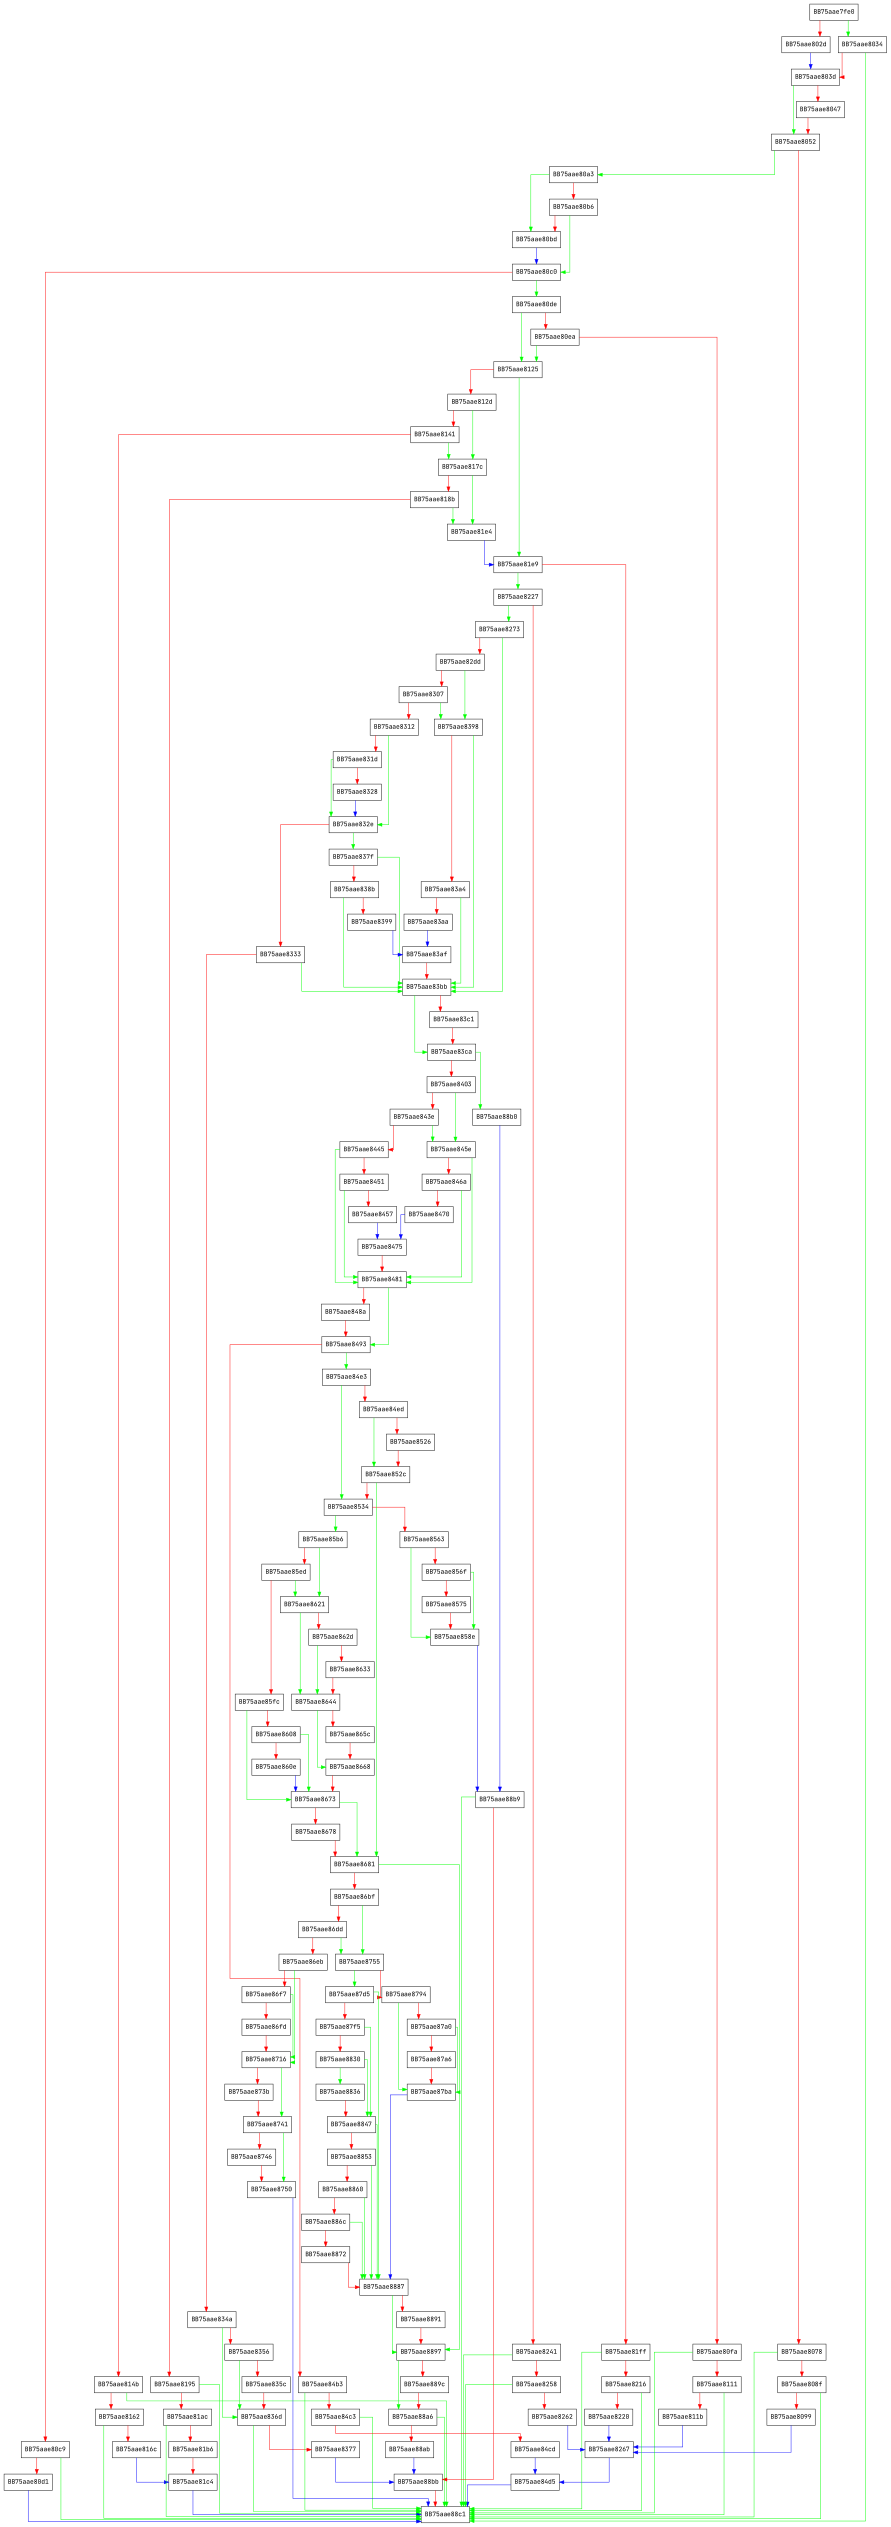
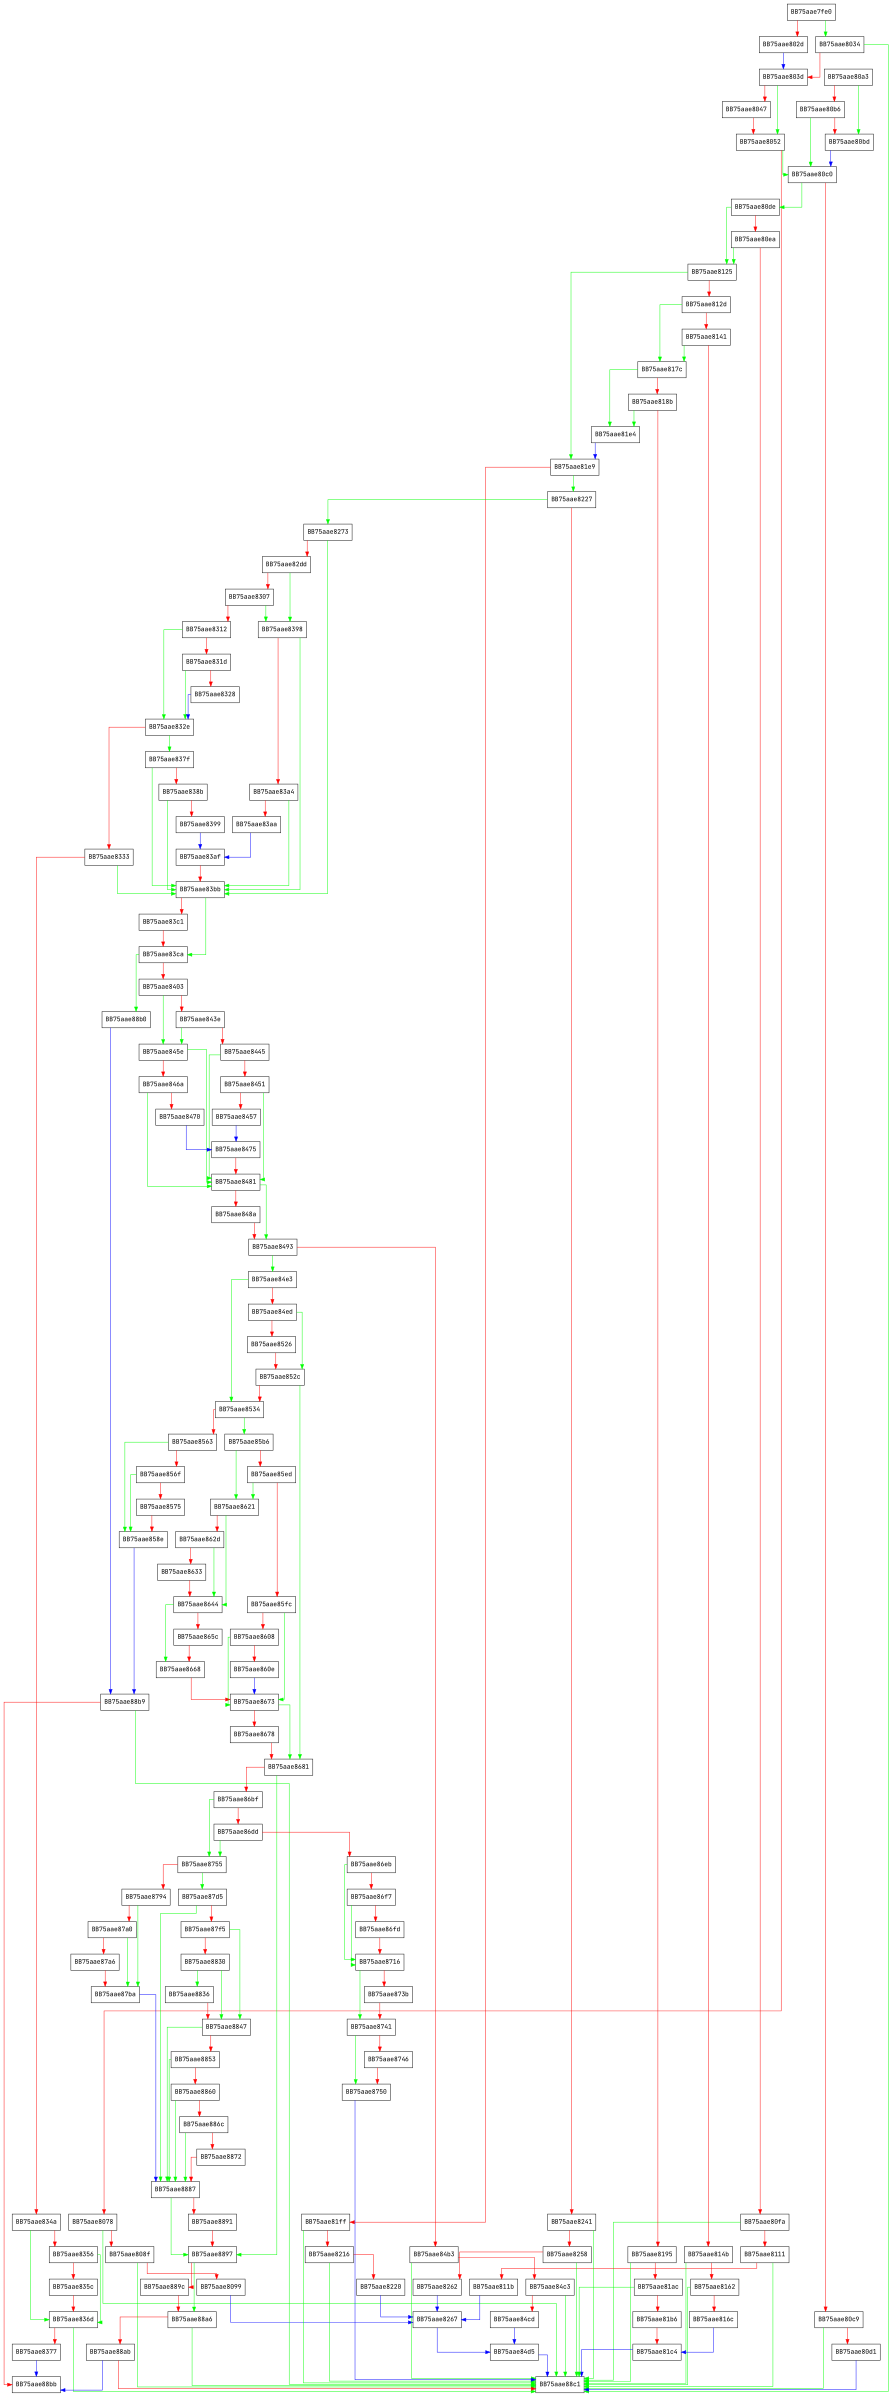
  digraph {
    fontname="JetBrains Mono"
    splines=ortho
    node [fontname="JetBrains Mono" shape=box]
    edge [color=red fontname="JetBrains Mono"]
    BB75aae7fe0
    BB75aae8034
    BB75aae802d
    BB75aae803d
    BB75aae88c1
    BB75aae8052
    BB75aae8047
    BB75aae80a3
    BB75aae8078
    BB75aae80bd
    BB75aae80b6
    BB75aae808f
    BB75aae80c0
    BB75aae8099
    BB75aae8267
    BB75aae84d5
    BB75aae80de
    BB75aae80c9
    BB75aae8125
    BB75aae80ea
    BB75aae80d1
    BB75aae81e9
    BB75aae812d
    BB75aae80fa
    BB75aae8227
    BB75aae81ff
    BB75aae817c
    BB75aae8141
    BB75aae8111
    BB75aae811b
    BB75aae8273
    BB75aae8241
    BB75aae8216
    BB75aae81e4
    BB75aae818b
    BB75aae814b
    BB75aae8195
    BB75aae8162
    BB75aae816c
    BB75aae81c4
    BB75aae81ac
    BB75aae81b6
    BB75aae83bb
    BB75aae82dd
    BB75aae8258
    BB75aae8220
    BB75aae83ca
    BB75aae83c1
    BB75aae8398
    BB75aae8307
    BB75aae8262
    BB75aae88b0
    BB75aae8403
    BB75aae83a4
    BB75aae8312
    BB75aae83aa
    BB75aae832e
    BB75aae831d
    BB75aae837f
    BB75aae8333
    BB75aae8328
    BB75aae838b
    BB75aae834a
    n64 [label=BB75aae8399]
    BB75aae836d
    BB75aae8356
    BB75aae8377
    BB75aae835c
    BB75aae88bb
    BB75aae83af
    BB75aae88b9
    BB75aae845e
    BB75aae843e
    BB75aae8481
    BB75aae846a
    BB75aae8445
    BB75aae8493
    BB75aae848a
    BB75aae8470
    BB75aae8451
    BB75aae8457
    BB75aae84e3
    BB75aae84b3
    BB75aae8475
    BB75aae8534
    BB75aae84ed
    BB75aae84c3
    BB75aae85b6
    BB75aae8563
    BB75aae852c
    BB75aae8526
    BB75aae84cd
    BB75aae8621
    BB75aae85ed
    BB75aae858e
    BB75aae856f
    BB75aae8681
    BB75aae8897
    BB75aae86bf
    BB75aae88a6
    BB75aae889c
    BB75aae8755
    BB75aae86dd
    BB75aae8644
    BB75aae862d
    BB75aae85fc
    BB75aae8575
    BB75aae8668
    BB75aae865c
    BB75aae8633
    BB75aae8673
    BB75aae8608
    BB75aae8678
    BB75aae860e
    BB75aae88ab
    BB75aae87d5
    BB75aae8794
    BB75aae86eb
    BB75aae8887
    BB75aae87f5
    BB75aae87ba
    BB75aae87a0
    BB75aae8716
    BB75aae86f7
    BB75aae8741
    BB75aae873b
    BB75aae86fd
    BB75aae8750
    BB75aae8746
    BB75aae8891
    BB75aae8847
    BB75aae8830
    BB75aae87a6
    BB75aae8853
    BB75aae8836
    BB75aae8860
    BB75aae886c
    BB75aae8872
    BB75aae7fe0 -> BB75aae8034 [color=green]
    BB75aae7fe0 -> BB75aae802d
    BB75aae8034 -> BB75aae803d
    BB75aae8034 -> BB75aae88c1 [color=green]
    BB75aae802d -> BB75aae803d [color=blue]
    BB75aae803d -> BB75aae8052 [color=green]
    BB75aae803d -> BB75aae8047
-   BB75aae8052 -> BB75aae80a3 [color=green]
+   BB75aae8052 -> BB75aae80c0 [color=green]
    BB75aae8052 -> BB75aae8078
    BB75aae8047 -> BB75aae8052
    BB75aae80a3 -> BB75aae80bd [color=green]
    BB75aae80a3 -> BB75aae80b6
    BB75aae8078 -> BB75aae88c1 [color=green]
    BB75aae8078 -> BB75aae808f
    BB75aae80bd -> BB75aae80c0 [color=blue]
    BB75aae80b6 -> BB75aae80bd
    BB75aae80b6 -> BB75aae80c0 [color=green]
    BB75aae808f -> BB75aae88c1 [color=green]
    BB75aae808f -> BB75aae8099
    BB75aae80c0 -> BB75aae80de [color=green]
    BB75aae80c0 -> BB75aae80c9
    BB75aae8099 -> BB75aae8267 [color=blue]
    BB75aae8267 -> BB75aae84d5 [color=blue]
    BB75aae84d5 -> BB75aae88c1 [color=blue]
    BB75aae80de -> BB75aae8125 [color=green]
    BB75aae80de -> BB75aae80ea
    BB75aae80c9 -> BB75aae88c1 [color=green]
    BB75aae80c9 -> BB75aae80d1
    BB75aae8125 -> BB75aae81e9 [color=green]
    BB75aae8125 -> BB75aae812d
    BB75aae80ea -> BB75aae8125 [color=green]
    BB75aae80ea -> BB75aae80fa
    BB75aae80d1 -> BB75aae88c1 [color=blue]
    BB75aae81e9 -> BB75aae8227 [color=green]
    BB75aae81e9 -> BB75aae81ff
    BB75aae812d -> BB75aae817c [color=green]
    BB75aae812d -> BB75aae8141
    BB75aae80fa -> BB75aae88c1 [color=green]
    BB75aae80fa -> BB75aae8111
    BB75aae8227 -> BB75aae8273 [color=green]
    BB75aae8227 -> BB75aae8241
    BB75aae81ff -> BB75aae88c1 [color=green]
    BB75aae81ff -> BB75aae8216
    BB75aae817c -> BB75aae81e4 [color=green]
    BB75aae817c -> BB75aae818b
    BB75aae8141 -> BB75aae817c [color=green]
    BB75aae8141 -> BB75aae814b
    BB75aae8111 -> BB75aae88c1 [color=green]
    BB75aae8111 -> BB75aae811b
    BB75aae811b -> BB75aae8267 [color=blue]
    BB75aae8273 -> BB75aae83bb [color=green]
    BB75aae8273 -> BB75aae82dd
    BB75aae8241 -> BB75aae88c1 [color=green]
    BB75aae8241 -> BB75aae8258
    BB75aae8216 -> BB75aae88c1 [color=green]
    BB75aae8216 -> BB75aae8220
    BB75aae81e4 -> BB75aae81e9 [color=blue]
    BB75aae818b -> BB75aae81e4 [color=green]
    BB75aae818b -> BB75aae8195
    BB75aae814b -> BB75aae88c1 [color=green]
    BB75aae814b -> BB75aae8162
    BB75aae8195 -> BB75aae88c1 [color=green]
    BB75aae8195 -> BB75aae81ac
    BB75aae8162 -> BB75aae88c1 [color=green]
    BB75aae8162 -> BB75aae816c
    BB75aae816c -> BB75aae81c4 [color=blue]
    BB75aae81c4 -> BB75aae88c1 [color=blue]
    BB75aae81ac -> BB75aae88c1 [color=green]
    BB75aae81ac -> BB75aae81b6
    BB75aae81b6 -> BB75aae81c4
    BB75aae83bb -> BB75aae83ca [color=green]
    BB75aae83bb -> BB75aae83c1
    BB75aae82dd -> BB75aae8398 [color=green]
    BB75aae82dd -> BB75aae8307
    BB75aae8258 -> BB75aae88c1 [color=green]
    BB75aae8258 -> BB75aae8262
    BB75aae8220 -> BB75aae8267 [color=blue]
    BB75aae83ca -> BB75aae88b0 [color=green]
    BB75aae83ca -> BB75aae8403
    BB75aae83c1 -> BB75aae83ca
    BB75aae8398 -> BB75aae83bb [color=green]
    BB75aae8398 -> BB75aae83a4
    BB75aae8307 -> BB75aae8398 [color=green]
    BB75aae8307 -> BB75aae8312
    BB75aae8262 -> BB75aae8267 [color=blue]
    BB75aae88b0 -> BB75aae88b9 [color=blue]
    BB75aae8403 -> BB75aae845e [color=green]
    BB75aae8403 -> BB75aae843e
    BB75aae83a4 -> BB75aae83bb [color=green]
    BB75aae83a4 -> BB75aae83aa
    BB75aae8312 -> BB75aae832e [color=green]
    BB75aae8312 -> BB75aae831d
    BB75aae83aa -> BB75aae83af [color=blue]
    BB75aae832e -> BB75aae837f [color=green]
    BB75aae832e -> BB75aae8333
    BB75aae831d -> BB75aae832e [color=green]
    BB75aae831d -> BB75aae8328
    BB75aae837f -> BB75aae83bb [color=green]
    BB75aae837f -> BB75aae838b
    BB75aae8333 -> BB75aae83bb [color=green]
    BB75aae8333 -> BB75aae834a
    BB75aae8328 -> BB75aae832e [color=blue]
    BB75aae838b -> BB75aae83bb [color=green]
    BB75aae838b -> n64
    BB75aae834a -> BB75aae836d [color=green]
    BB75aae834a -> BB75aae8356
    n64 -> BB75aae83af [color=blue]
    BB75aae836d -> BB75aae88c1 [color=green]
    BB75aae836d -> BB75aae8377
    BB75aae8356 -> BB75aae836d [color=green]
    BB75aae8356 -> BB75aae835c
    BB75aae8377 -> BB75aae88bb [color=blue]
    BB75aae835c -> BB75aae836d
-   BB75aae88bb -> BB75aae88c1
+   BB75aae88ab -> BB75aae88c1
    BB75aae83af -> BB75aae83bb
    BB75aae88b9 -> BB75aae88c1 [color=green]
    BB75aae88b9 -> BB75aae88bb
    BB75aae845e -> BB75aae8481 [color=green]
    BB75aae845e -> BB75aae846a
    BB75aae843e -> BB75aae845e [color=green]
    BB75aae843e -> BB75aae8445
    BB75aae8481 -> BB75aae8493 [color=green]
    BB75aae8481 -> BB75aae848a
    BB75aae846a -> BB75aae8481 [color=green]
    BB75aae846a -> BB75aae8470
    BB75aae8445 -> BB75aae8481 [color=green]
    BB75aae8445 -> BB75aae8451
    BB75aae8493 -> BB75aae84e3 [color=green]
    BB75aae8493 -> BB75aae84b3
    BB75aae848a -> BB75aae8493
    BB75aae8470 -> BB75aae8475 [color=blue]
    BB75aae8451 -> BB75aae8481 [color=green]
    BB75aae8451 -> BB75aae8457
    BB75aae8457 -> BB75aae8475 [color=blue]
    BB75aae84e3 -> BB75aae8534 [color=green]
    BB75aae84e3 -> BB75aae84ed
    BB75aae84b3 -> BB75aae88c1 [color=green]
    BB75aae84b3 -> BB75aae84c3
    BB75aae8475 -> BB75aae8481
    BB75aae8534 -> BB75aae85b6 [color=green]
    BB75aae8534 -> BB75aae8563
    BB75aae84ed -> BB75aae852c [color=green]
    BB75aae84ed -> BB75aae8526
    BB75aae84c3 -> BB75aae88c1 [color=green]
    BB75aae84c3 -> BB75aae84cd
    BB75aae85b6 -> BB75aae8621 [color=green]
    BB75aae85b6 -> BB75aae85ed
    BB75aae8563 -> BB75aae858e [color=green]
    BB75aae8563 -> BB75aae856f
    BB75aae852c -> BB75aae8534
    BB75aae852c -> BB75aae8681 [color=green]
    BB75aae8526 -> BB75aae852c
    BB75aae84cd -> BB75aae84d5 [color=blue]
    BB75aae8621 -> BB75aae8644 [color=green]
    BB75aae8621 -> BB75aae862d
    BB75aae85ed -> BB75aae8621 [color=green]
    BB75aae85ed -> BB75aae85fc
    BB75aae858e -> BB75aae88b9 [color=blue]
    BB75aae856f -> BB75aae858e [color=green]
    BB75aae856f -> BB75aae8575
    BB75aae8681 -> BB75aae8897 [color=green]
    BB75aae8681 -> BB75aae86bf
    BB75aae8897 -> BB75aae88a6 [color=green]
    BB75aae8897 -> BB75aae889c
    BB75aae86bf -> BB75aae8755 [color=green]
    BB75aae86bf -> BB75aae86dd
    BB75aae88a6 -> BB75aae88c1 [color=green]
    BB75aae88a6 -> BB75aae88ab
    BB75aae889c -> BB75aae88a6
    BB75aae8755 -> BB75aae87d5 [color=green]
    BB75aae8755 -> BB75aae8794
    BB75aae86dd -> BB75aae8755 [color=green]
    BB75aae86dd -> BB75aae86eb
    BB75aae8644 -> BB75aae8668 [color=green]
    BB75aae8644 -> BB75aae865c
    BB75aae862d -> BB75aae8644 [color=green]
    BB75aae862d -> BB75aae8633
    BB75aae85fc -> BB75aae8673 [color=green]
    BB75aae85fc -> BB75aae8608
    BB75aae8575 -> BB75aae858e
    BB75aae8668 -> BB75aae8673
    BB75aae865c -> BB75aae8668
    BB75aae8633 -> BB75aae8644
    BB75aae8673 -> BB75aae8681 [color=green]
    BB75aae8673 -> BB75aae8678
    BB75aae8608 -> BB75aae8673 [color=green]
    BB75aae8608 -> BB75aae860e
    BB75aae8678 -> BB75aae8681
    BB75aae860e -> BB75aae8673 [color=blue]
    BB75aae88ab -> BB75aae88bb [color=blue]
    BB75aae87d5 -> BB75aae8887 [color=green]
    BB75aae87d5 -> BB75aae87f5
    BB75aae8794 -> BB75aae87ba [color=green]
    BB75aae8794 -> BB75aae87a0
    BB75aae86eb -> BB75aae8716 [color=green]
    BB75aae86eb -> BB75aae86f7
    BB75aae8887 -> BB75aae8897 [color=green]
    BB75aae8887 -> BB75aae8891
    BB75aae87f5 -> BB75aae8847 [color=green]
    BB75aae87f5 -> BB75aae8830
    BB75aae87ba -> BB75aae8887 [color=blue]
    BB75aae87a0 -> BB75aae87ba [color=green]
    BB75aae87a0 -> BB75aae87a6
    BB75aae8716 -> BB75aae8741 [color=green]
    BB75aae8716 -> BB75aae873b
    BB75aae86f7 -> BB75aae8716 [color=green]
    BB75aae86f7 -> BB75aae86fd
    BB75aae8741 -> BB75aae8750 [color=green]
    BB75aae8741 -> BB75aae8746
    BB75aae873b -> BB75aae8741
    BB75aae86fd -> BB75aae8716
    BB75aae8750 -> BB75aae88c1 [color=blue]
    BB75aae8746 -> BB75aae8750
    BB75aae8891 -> BB75aae8897
    BB75aae8847 -> BB75aae8887 [color=green]
    BB75aae8847 -> BB75aae8853
    BB75aae8830 -> BB75aae8847 [color=green]
    BB75aae8830 -> BB75aae8836 [color=green]
    BB75aae87a6 -> BB75aae87ba
    BB75aae8853 -> BB75aae8887 [color=green]
    BB75aae8853 -> BB75aae8860
    BB75aae8836 -> BB75aae8847
    BB75aae8860 -> BB75aae8887 [color=green]
    BB75aae8860 -> BB75aae886c
    BB75aae886c -> BB75aae8887 [color=green]
    BB75aae886c -> BB75aae8872
    BB75aae8872 -> BB75aae8887
  }
